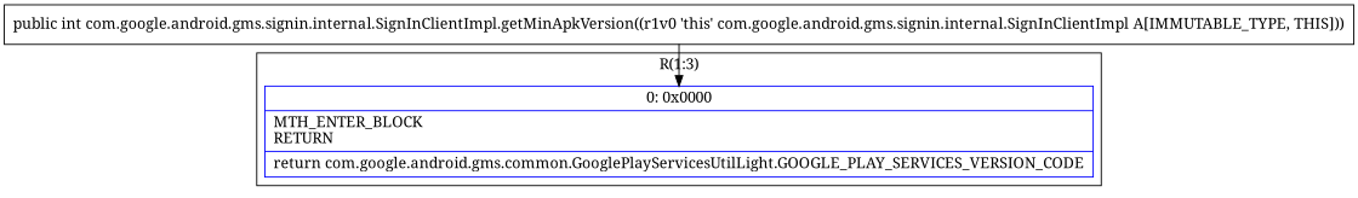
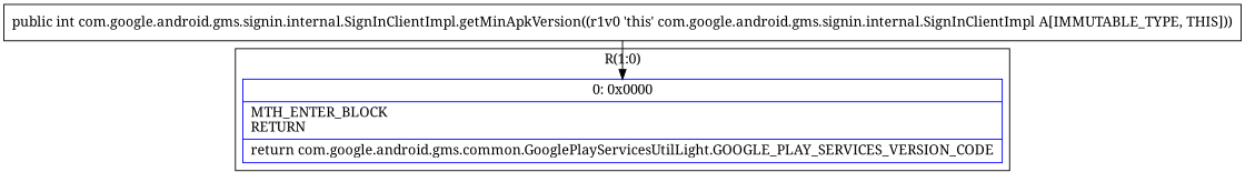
  digraph {
    fontname="Noto Serif"
    node [shape=record fontname="Noto Serif"]
    n1 [color=blue label="{0\:\ 0x0000|MTH_ENTER_BLOCK\lRETURN\l|return com.google.android.gms.common.GooglePlayServicesUtilLight.GOOGLE_PLAY_SERVICES_VERSION_CODE\l}"]
    n2 [label="{public int com.google.android.gms.signin.internal.SignInClientImpl.getMinApkVersion((r1v0 'this' com.google.android.gms.signin.internal.SignInClientImpl A[IMMUTABLE_TYPE, THIS])) }"]
    subgraph cluster_1 {
-     label="R(1:3)"
+     label="R(1:0)"
      n1
    }
    n2 -> n1 [fontname="Noto Serif"]
  }
